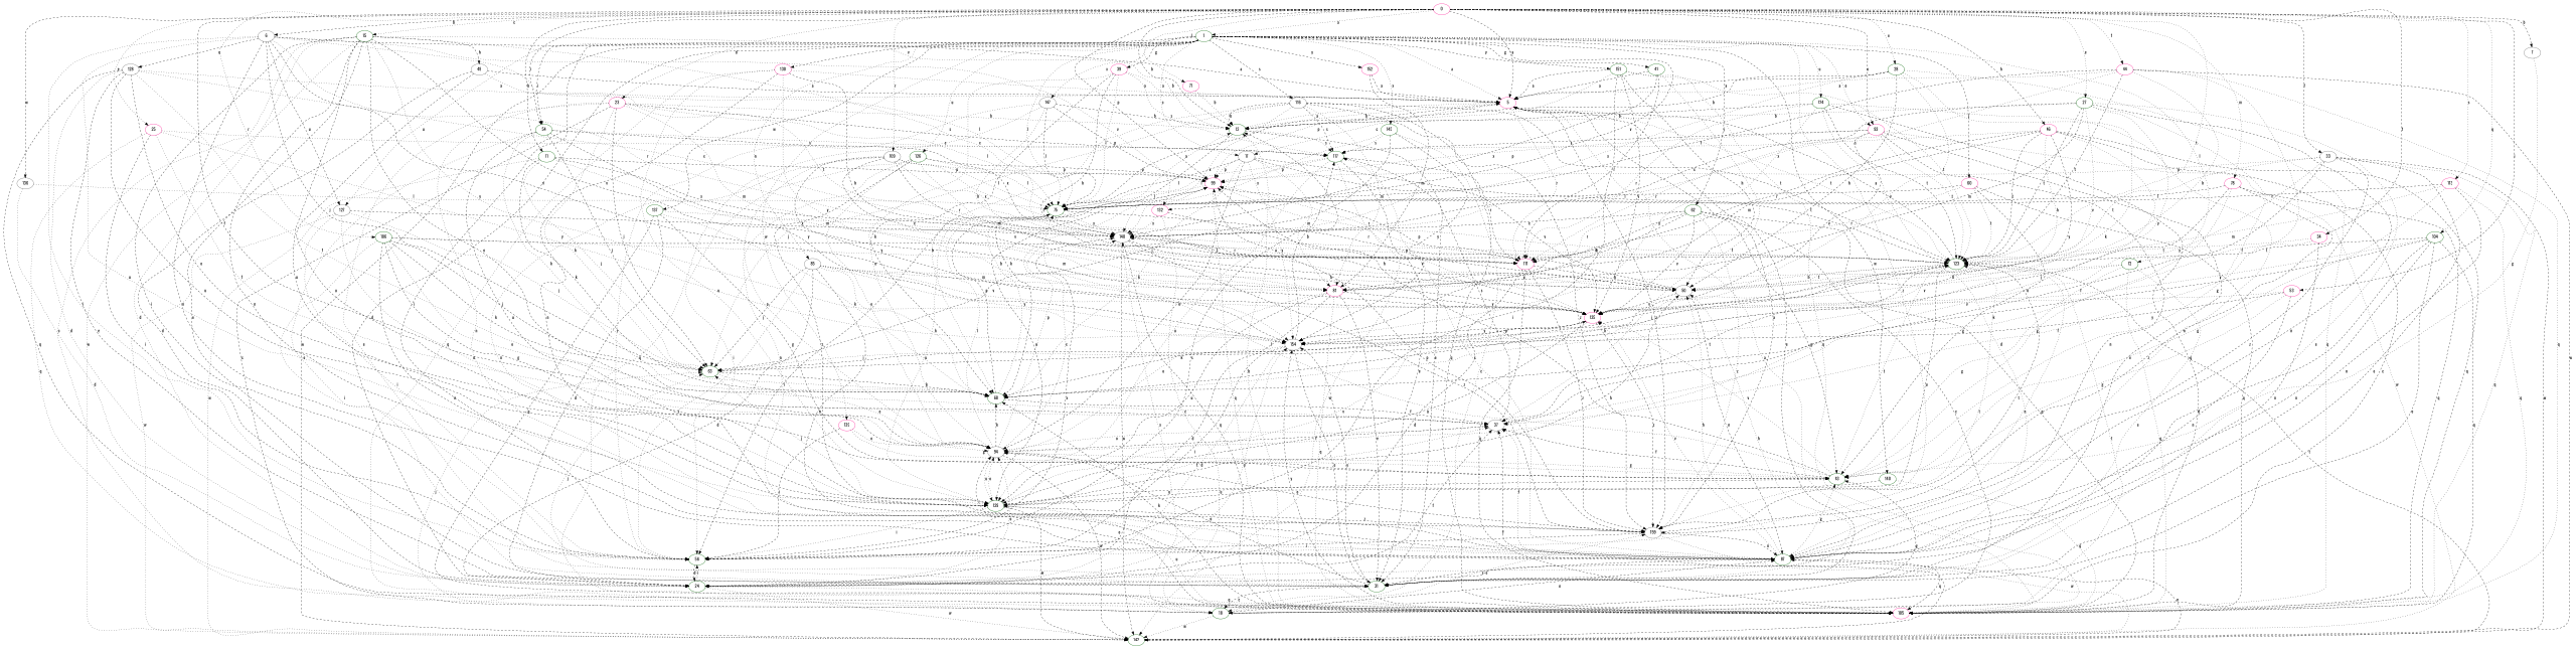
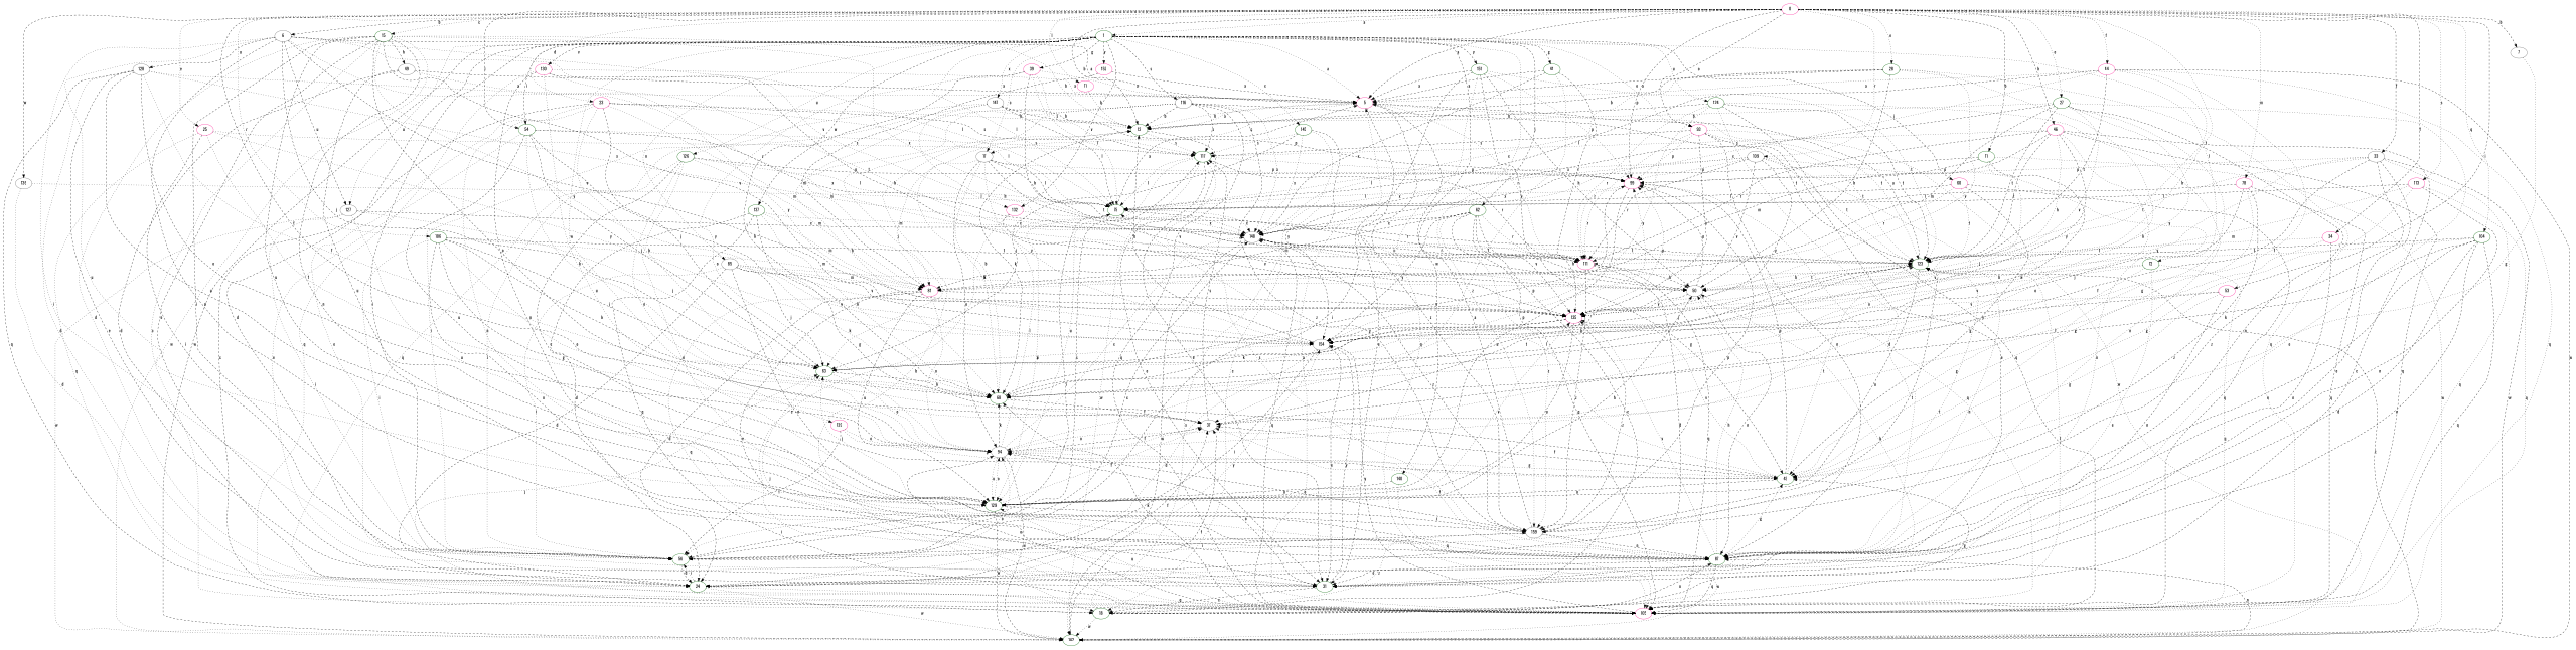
  strict digraph {
    fontname=Oswald
    node [color=darkgreen fontname=Oswald]
    edge [fontname=Oswald style=dashed]
    0 [color=deeppink]
    1
    5 [color=deeppink]
    6 [color=gray40]
    7 [color=gray40]
    11
    12
    15
    23 [color=deeppink]
    25 [color=deeppink]
    27
    28
    33 [color=gray40]
    34 [color=deeppink]
    37 [color=gray40]
    44 [color=deeppink]
    46 [color=deeppink]
    53 [color=deeppink]
    54
    71 [color=deeppink]
    78 [color=deeppink]
    93 [color=deeppink]
    99 [color=deeppink]
    104
    106
    109 [color=gray40]
    113 [color=deeppink]
    123
    136 [color=gray40]
    17 [color=gray40]
    24
    39 [color=deeppink]
    41
    56
    60 [color=deeppink]
    62
    72
    75
    85 [color=gray40]
    116 [color=gray40]
    124
    126
    127 [color=gray40]
    130 [color=deeppink]
    132 [color=deeppink]
    137
    139 [color=deeppink]
    140
    142
    145
    147 [color=gray40]
    151
    152 [color=deeppink]
    159 [color=gray40]
    31
    111 [color=deeppink]
    63
    87
    128 [color=gray40]
    129
    135 [color=deeppink]
    43
    68
    81 [color=deeppink]
    148 [color=gray40]
    117
    18
    49 [color=gray40]
    94 [color=gray40]
    154 [color=gray40]
    105 [color=deeppink]
    50 [color=gray40]
    0 -> 1 [label=a style=dotted]
    0 -> 5 [label=a]
    0 -> 6 [label=b]
    0 -> 7 [label=b]
    0 -> 11 [label=b]
    0 -> 12 [label=b]
    0 -> 15 [label=c style=dotted]
    0 -> 23 [label=d style=dotted]
    0 -> 25 [label=e style=dotted]
    0 -> 27 [label=e style=dotted]
    0 -> 28 [label=e style=dotted]
    0 -> 33 [label=f]
    0 -> 34 [label=f]
    0 -> 37 [label=f]
    0 -> 44 [label=f style=dotted]
    0 -> 46 [label=h]
    0 -> 53 [label=i]
    0 -> 54 [label=i]
    0 -> 71 [label=l style=dotted]
    0 -> 78 [label=m style=dotted]
    0 -> 93 [label=o]
    0 -> 99 [label=p]
    0 -> 104 [label=q style=dotted]
    0 -> 106 [label=r style=dotted]
    0 -> 109 [label=r style=dotted]
    0 -> 113 [label=s style=dotted]
    0 -> 123 [label=t style=dotted]
    0 -> 136 [label=w]
    1 -> 5 [label=a style=dotted]
    1 -> 54 [label=i]
    1 -> 93 [label=o style=dotted]
    1 -> 17 [label=c style=dotted]
    1 -> 24 [label=d]
    1 -> 39 [label=g]
    1 -> 41 [label=g]
    1 -> 56 [label=i]
    1 -> 60 [label=j]
    1 -> 62 [label=j]
    1 -> 72 [label=l style=dotted]
    1 -> 75 [label=l style=dotted]
    1 -> 85 [label=n style=dotted]
    1 -> 116 [label=s]
    1 -> 124 [label=u style=dotted]
    1 -> 126 [label=u style=dotted]
    1 -> 127 [label=u style=dotted]
    1 -> 130 [label=v]
    1 -> 132 [label=v]
    1 -> 137 [label=w]
    1 -> 139 [label=w style=dotted]
    1 -> 140 [label=w]
    1 -> 142 [label=w]
    1 -> 145 [label=x style=dotted]
    1 -> 147 [label=x style=dotted]
    1 -> 151 [label=y]
    1 -> 152 [label=y]
    1 -> 159 [label=z style=dotted]
    5 -> 12 [label=b style=dotted]
    5 -> 123 [label=t style=dotted]
    5 -> 17 [label=c style=dotted]
    5 -> 159 [label=z]
    5 -> 31 [label=e]
    5 -> 111 [label=r style=dotted]
    6 -> 5 [label=a]
    6 -> 56 [label=i style=dotted]
    6 -> 75 [label=l style=dotted]
    6 -> 127 [label=u]
    6 -> 132 [label=v style=dotted]
    6 -> 111 [label=r style=dotted]
    6 -> 63 [label=j]
    6 -> 87 [label=n]
    6 -> 128 [label=u]
    6 -> 129 [label=u style=dotted]
    6 -> 135 [label=v]
    7 -> 43 [label=g style=dotted]
    11 -> 99 [label=p]
    11 -> 142 [label=w style=dotted]
    11 -> 63 [label=j style=dotted]
    11 -> 68 [label=k]
-   11 -> 81 [label=m style=dotted]
+   137 -> 81 [label=m style=dotted]
    11 -> 148 [label=x]
    12 -> 5 [label=a style=dotted]
    12 -> 31 [label=e]
    12 -> 68 [label=k]
    12 -> 117 [label=s style=dotted]
    15 -> 12 [label=b style=dotted]
    15 -> 24 [label=d style=dotted]
    15 -> 56 [label=i]
    15 -> 142 [label=w style=dotted]
    15 -> 31 [label=e]
    15 -> 87 [label=n]
    15 -> 129 [label=u]
    15 -> 135 [label=v]
    15 -> 148 [label=x style=dotted]
    15 -> 18 [label=c style=dotted]
    15 -> 49 [label=h]
    15 -> 94 [label=o]
    15 -> 154 [label=y style=dotted]
    23 -> 12 [label=b style=dotted]
    23 -> 75 [label=l style=dotted]
    23 -> 31 [label=e style=dotted]
    23 -> 63 [label=j]
    23 -> 87 [label=n style=dotted]
    23 -> 68 [label=k style=dotted]
    23 -> 81 [label=m style=dotted]
    23 -> 117 [label=s]
    23 -> 18 [label=c]
    25 -> 37 [label=f style=dotted]
    25 -> 56 [label=i]
    25 -> 117 [label=s style=dotted]
    25 -> 154 [label=y style=dotted]
    25 -> 105 [label=q style=dotted]
    27 -> 12 [label=b style=dotted]
    27 -> 123 [label=t]
    27 -> 31 [label=e style=dotted]
    27 -> 87 [label=n]
    27 -> 135 [label=v style=dotted]
    27 -> 43 [label=g style=dotted]
    27 -> 81 [label=m]
    27 -> 148 [label=x]
    27 -> 154 [label=y style=dotted]
    28 -> 5 [label=a]
    28 -> 12 [label=b]
    28 -> 135 [label=v style=dotted]
    28 -> 68 [label=k style=dotted]
    28 -> 148 [label=x style=dotted]
    28 -> 105 [label=q style=dotted]
    28 -> 50 [label=h]
    33 -> 37 [label=f]
    33 -> 99 [label=p style=dotted]
    33 -> 123 [label=t style=dotted]
    33 -> 142 [label=w]
    33 -> 159 [label=z]
    33 -> 31 [label=e]
    33 -> 154 [label=y style=dotted]
    33 -> 105 [label=q style=dotted]
    34 -> 37 [label=f style=dotted]
    34 -> 123 [label=t style=dotted]
    34 -> 87 [label=n]
    37 -> 123 [label=t]
    37 -> 117 [label=s]
    37 -> 94 [label=o style=dotted]
    44 -> 5 [label=a style=dotted]
    44 -> 37 [label=f style=dotted]
    44 -> 123 [label=t]
    44 -> 75 [label=l]
    44 -> 142 [label=w]
    44 -> 148 [label=x style=dotted]
    44 -> 105 [label=q style=dotted]
    44 -> 50 [label=h style=dotted]
    46 -> 123 [label=t]
    46 -> 111 [label=r]
    46 -> 81 [label=m]
    46 -> 117 [label=s style=dotted]
    46 -> 18 [label=c]
    46 -> 94 [label=o style=dotted]
    46 -> 154 [label=y]
    46 -> 105 [label=q]
    46 -> 50 [label=h style=dotted]
    53 -> 87 [label=n]
    53 -> 135 [label=v style=dotted]
    53 -> 43 [label=g style=dotted]
    53 -> 154 [label=y]
    54 -> 31 [label=e style=dotted]
    54 -> 63 [label=j]
    54 -> 129 [label=u]
    54 -> 68 [label=k style=dotted]
    54 -> 148 [label=x]
    54 -> 117 [label=s style=dotted]
    54 -> 154 [label=y]
    71 -> 12 [label=b style=dotted]
    78 -> 75 [label=l]
    78 -> 159 [label=z]
    78 -> 63 [label=j]
    78 -> 43 [label=g style=dotted]
    78 -> 105 [label=q]
    93 -> 99 [label=p style=dotted]
    93 -> 123 [label=t style=dotted]
    93 -> 142 [label=w style=dotted]
    93 -> 31 [label=e]
    93 -> 111 [label=r style=dotted]
    93 -> 87 [label=n]
    93 -> 135 [label=v]
    93 -> 117 [label=s]
    99 -> 75 [label=l style=dotted]
    99 -> 111 [label=r style=dotted]
    99 -> 129 [label=u]
    99 -> 105 [label=q style=dotted]
    104 -> 123 [label=t]
    104 -> 24 [label=d]
    104 -> 31 [label=e]
    104 -> 87 [label=n]
    104 -> 135 [label=v style=dotted]
    104 -> 68 [label=k]
    104 -> 105 [label=q]
    106 -> 123 [label=t]
    106 -> 56 [label=i style=dotted]
    106 -> 63 [label=j]
    106 -> 87 [label=n]
    106 -> 43 [label=g]
    106 -> 68 [label=k]
    106 -> 81 [label=m style=dotted]
    106 -> 94 [label=o style=dotted]
    109 -> 99 [label=p style=dotted]
    109 -> 123 [label=t style=dotted]
    109 -> 75 [label=l style=dotted]
    109 -> 111 [label=r]
    109 -> 87 [label=n style=dotted]
    109 -> 135 [label=v]
    109 -> 148 [label=x style=dotted]
    109 -> 94 [label=o style=dotted]
    109 -> 154 [label=y]
    113 -> 75 [label=l]
    113 -> 87 [label=n]
    113 -> 43 [label=g style=dotted]
    113 -> 81 [label=m style=dotted]
    113 -> 105 [label=q style=dotted]
    123 -> 5 [label=a]
    123 -> 63 [label=j]
    123 -> 87 [label=n style=dotted]
    123 -> 129 [label=u]
    123 -> 68 [label=k]
    123 -> 50 [label=h style=dotted]
    136 -> 24 [label=d style=dotted]
    136 -> 75 [label=l style=dotted]
    17 -> 99 [label=p style=dotted]
    17 -> 123 [label=t]
    17 -> 75 [label=l]
    17 -> 135 [label=v]
    17 -> 68 [label=k style=dotted]
    17 -> 81 [label=m style=dotted]
    17 -> 94 [label=o]
    17 -> 154 [label=y style=dotted]
    24 -> 37 [label=f]
    24 -> 56 [label=i style=dotted]
    24 -> 142 [label=w style=dotted]
    24 -> 94 [label=o style=dotted]
    24 -> 154 [label=y style=dotted]
    24 -> 105 [label=q style=dotted]
    39 -> 5 [label=a style=dotted]
    39 -> 75 [label=l style=dotted]
    39 -> 68 [label=k]
    39 -> 117 [label=s style=dotted]
    39 -> 94 [label=o style=dotted]
    39 -> 50 [label=h]
    41 -> 5 [label=a]
    41 -> 37 [label=f style=dotted]
    41 -> 111 [label=r]
    41 -> 148 [label=x]
    56 -> 123 [label=t style=dotted]
    56 -> 24 [label=d]
    56 -> 148 [label=x]
    56 -> 117 [label=s]
    60 -> 123 [label=t style=dotted]
    60 -> 75 [label=l]
    60 -> 111 [label=r style=dotted]
    60 -> 43 [label=g]
    60 -> 105 [label=q]
    62 -> 159 [label=z style=dotted]
    62 -> 111 [label=r style=dotted]
    62 -> 135 [label=v]
    62 -> 43 [label=g]
    62 -> 81 [label=m]
    62 -> 148 [label=x]
    62 -> 18 [label=c]
    62 -> 154 [label=y]
    62 -> 105 [label=q]
    72 -> 31 [label=e style=dotted]
    72 -> 135 [label=v style=dotted]
    72 -> 43 [label=g style=dotted]
    72 -> 105 [label=q style=dotted]
    72 -> 50 [label=h style=dotted]
    75 -> 5 [label=a]
    75 -> 56 [label=i]
    75 -> 111 [label=r]
    75 -> 129 [label=u style=dotted]
    75 -> 148 [label=x style=dotted]
    85 -> 24 [label=d]
    85 -> 56 [label=i style=dotted]
    85 -> 63 [label=j]
    85 -> 87 [label=n]
    85 -> 135 [label=v style=dotted]
    85 -> 68 [label=k style=dotted]
    85 -> 81 [label=m style=dotted]
    85 -> 154 [label=y style=dotted]
    85 -> 50 [label=h style=dotted]
    116 -> 12 [label=b]
    116 -> 123 [label=t]
    116 -> 159 [label=z]
    116 -> 63 [label=j style=dotted]
    116 -> 68 [label=k style=dotted]
    116 -> 81 [label=m style=dotted]
    116 -> 148 [label=x style=dotted]
    116 -> 117 [label=s]
    116 -> 105 [label=q]
    124 -> 12 [label=b]
    124 -> 123 [label=t]
    124 -> 24 [label=d style=dotted]
    124 -> 111 [label=r style=dotted]
    124 -> 87 [label=n style=dotted]
    124 -> 154 [label=y style=dotted]
    124 -> 105 [label=q]
    126 -> 99 [label=p]
    126 -> 56 [label=i style=dotted]
    126 -> 75 [label=l style=dotted]
    126 -> 159 [label=z]
    126 -> 87 [label=n style=dotted]
    126 -> 81 [label=m style=dotted]
    126 -> 94 [label=o style=dotted]
    127 -> 56 [label=i style=dotted]
    127 -> 142 [label=w style=dotted]
    127 -> 63 [label=j style=dotted]
    127 -> 129 [label=u style=dotted]
    127 -> 148 [label=x]
    130 -> 5 [label=a style=dotted]
    130 -> 87 [label=n]
    130 -> 129 [label=u style=dotted]
    130 -> 154 [label=y style=dotted]
    130 -> 105 [label=q style=dotted]
    130 -> 50 [label=h]
    132 -> 135 [label=v]
    132 -> 148 [label=x style=dotted]
    132 -> 18 [label=c style=dotted]
    137 -> 24 [label=d]
    137 -> 43 [label=g]
    137 -> 68 [label=k style=dotted]
    137 -> 148 [label=x style=dotted]
    137 -> 105 [label=q]
    139 -> 56 [label=i]
    139 -> 43 [label=g style=dotted]
    139 -> 94 [label=o style=dotted]
    140 -> 129 [label=u]
    140 -> 105 [label=q style=dotted]
    142 -> 37 [label=f]
    142 -> 123 [label=t]
    142 -> 87 [label=n]
    145 -> 63 [label=j]
    145 -> 148 [label=x style=dotted]
    145 -> 117 [label=s style=dotted]
    145 -> 18 [label=c style=dotted]
    145 -> 154 [label=y]
    147 -> 12 [label=b]
    147 -> 99 [label=p]
    147 -> 56 [label=i style=dotted]
    147 -> 75 [label=l]
    147 -> 105 [label=q style=dotted]
    147 -> 50 [label=h style=dotted]
    151 -> 5 [label=a]
    151 -> 99 [label=p style=dotted]
    151 -> 123 [label=t style=dotted]
    151 -> 56 [label=i]
    151 -> 135 [label=v]
    151 -> 105 [label=q style=dotted]
    151 -> 50 [label=h]
    152 -> 5 [label=a]
    152 -> 81 [label=m]
    159 -> 5 [label=a]
    159 -> 99 [label=p]
    159 -> 123 [label=t]
    159 -> 56 [label=i]
    159 -> 142 [label=w style=dotted]
    159 -> 87 [label=n]
    159 -> 94 [label=o]
    31 -> 63 [label=j style=dotted]
    31 -> 18 [label=c]
    31 -> 94 [label=o]
    31 -> 154 [label=y]
    31 -> 50 [label=h style=dotted]
    111 -> 24 [label=d]
    111 -> 159 [label=z]
    111 -> 148 [label=x style=dotted]
    111 -> 105 [label=q]
    111 -> 50 [label=h]
    63 -> 68 [label=k]
    63 -> 94 [label=o style=dotted]
    87 -> 37 [label=f style=dotted]
    87 -> 31 [label=e]
    87 -> 135 [label=v style=dotted]
    87 -> 43 [label=g style=dotted]
    87 -> 117 [label=s style=dotted]
    87 -> 105 [label=q]
    87 -> 50 [label=h style=dotted]
    128 -> 5 [label=a style=dotted]
    128 -> 37 [label=f style=dotted]
    128 -> 24 [label=d style=dotted]
    128 -> 31 [label=e]
    128 -> 129 [label=u]
    128 -> 148 [label=x style=dotted]
    128 -> 94 [label=o]
    128 -> 105 [label=q]
    129 -> 37 [label=f style=dotted]
    129 -> 56 [label=i style=dotted]
    129 -> 142 [label=w]
    129 -> 159 [label=z]
    129 -> 63 [label=j style=dotted]
    129 -> 135 [label=v style=dotted]
    129 -> 94 [label=o style=dotted]
    129 -> 50 [label=h]
    135 -> 99 [label=p style=dotted]
    135 -> 159 [label=z]
    135 -> 129 [label=u]
    135 -> 68 [label=k]
    135 -> 154 [label=y]
    43 -> 37 [label=f]
    43 -> 99 [label=p]
    43 -> 123 [label=t style=dotted]
    43 -> 75 [label=l style=dotted]
    43 -> 129 [label=u]
    43 -> 135 [label=v style=dotted]
    68 -> 12 [label=b style=dotted]
    68 -> 37 [label=f]
    68 -> 99 [label=p]
    81 -> 24 [label=d]
    81 -> 31 [label=e]
    81 -> 129 [label=u]
    81 -> 135 [label=v]
    81 -> 94 [label=o style=dotted]
    81 -> 105 [label=q style=dotted]
    148 -> 123 [label=t style=dotted]
    148 -> 142 [label=w]
    148 -> 159 [label=z]
    148 -> 111 [label=r]
    148 -> 105 [label=q]
    148 -> 50 [label=h]
    117 -> 99 [label=p style=dotted]
    117 -> 75 [label=l style=dotted]
    117 -> 142 [label=w style=dotted]
    117 -> 31 [label=e]
    117 -> 111 [label=r]
    117 -> 129 [label=u style=dotted]
    18 -> 123 [label=t style=dotted]
    18 -> 142 [label=w style=dotted]
    18 -> 159 [label=z style=dotted]
    18 -> 63 [label=j style=dotted]
    18 -> 87 [label=n]
    18 -> 43 [label=g]
    18 -> 148 [label=x style=dotted]
    49 -> 5 [label=a]
    49 -> 123 [label=t style=dotted]
    49 -> 24 [label=d]
    49 -> 129 [label=u]
    94 -> 37 [label=f]
    94 -> 99 [label=p style=dotted]
    94 -> 75 [label=l style=dotted]
    94 -> 142 [label=w]
    94 -> 129 [label=u style=dotted]
    94 -> 43 [label=g style=dotted]
    94 -> 68 [label=k]
    94 -> 148 [label=x style=dotted]
    154 -> 12 [label=b]
    154 -> 24 [label=d style=dotted]
    154 -> 56 [label=i]
    154 -> 31 [label=e]
    154 -> 63 [label=j style=dotted]
    105 -> 5 [label=a style=dotted]
    105 -> 12 [label=b style=dotted]
    105 -> 129 [label=u style=dotted]
    105 -> 68 [label=k]
    105 -> 94 [label=o]
    105 -> 154 [label=y]
    50 -> 99 [label=p]
    50 -> 123 [label=t style=dotted]
    50 -> 87 [label=n]
    50 -> 135 [label=v]
  }
